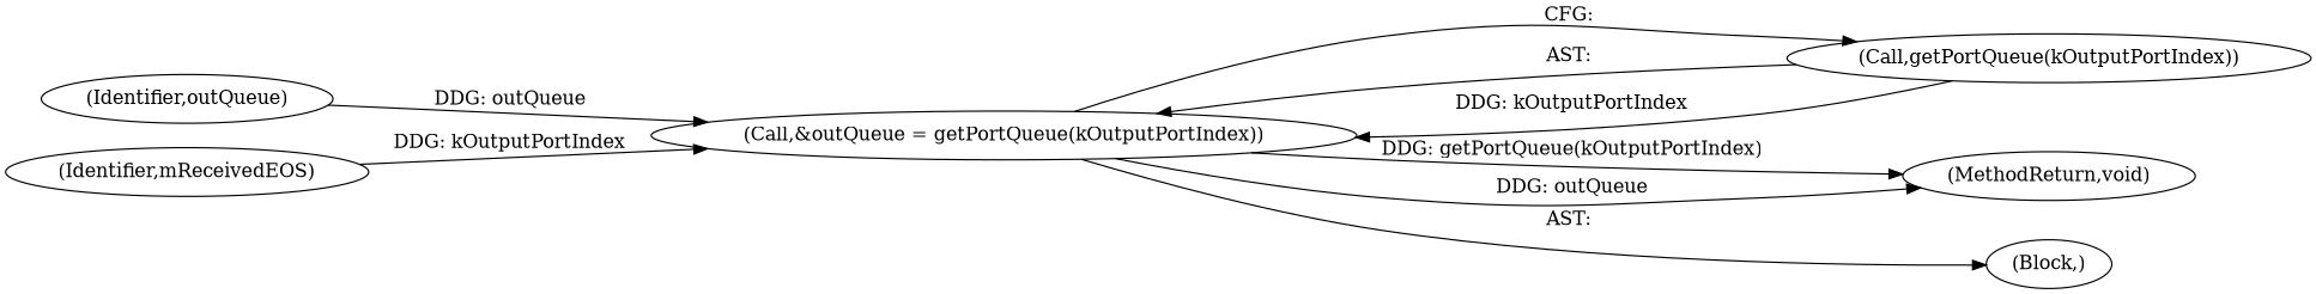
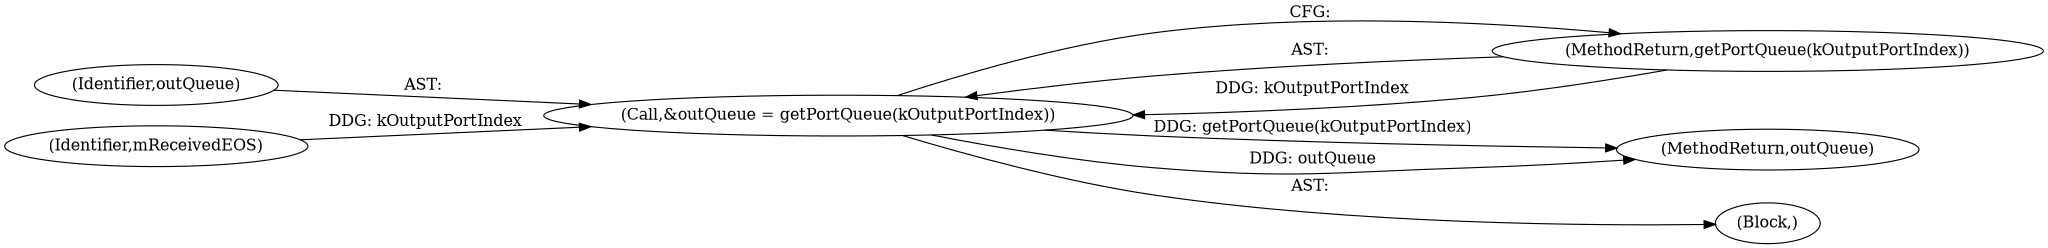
  digraph {
    rankdir=LR
    n1 [label="(Call,&outQueue = getPortQueue(kOutputPortIndex))"]
-   n2 [label="(Call,getPortQueue(kOutputPortIndex))"]
-   n3 [label="(MethodReturn,void)"]
+   n2 [label="(MethodReturn,getPortQueue(kOutputPortIndex))"]
+   n3 [label="(MethodReturn,outQueue)"]
    n4 [label="(Block,)"]
    n5 [label="(Identifier,outQueue)"]
    n6 [label="(Identifier,mReceivedEOS)"]
    n1 -> n2 [label="CFG: "]
    n1 -> n3 [label="DDG: getPortQueue(kOutputPortIndex)"]
    n1 -> n3 [label="DDG: outQueue"]
    n1 -> n4 [label="AST: "]
    n2 -> n1 [label="AST: "]
    n2 -> n1 [label="DDG: kOutputPortIndex"]
-   n5 -> n1 [label="DDG: outQueue"]
+   n5 -> n1 [label="AST: "]
    n6 -> n1 [label="DDG: kOutputPortIndex"]
  }
